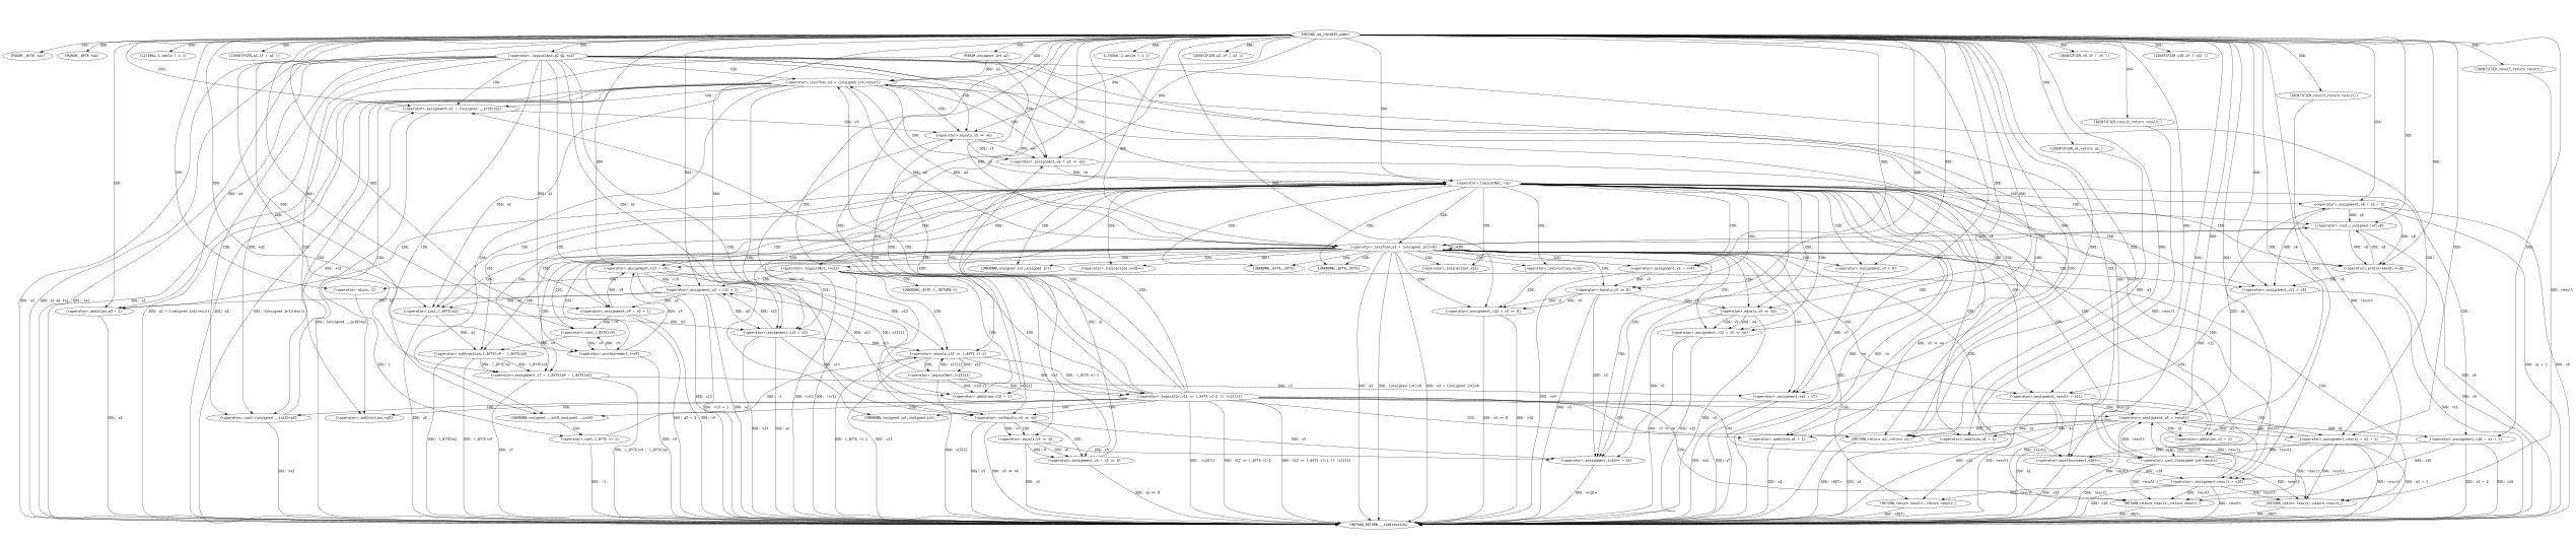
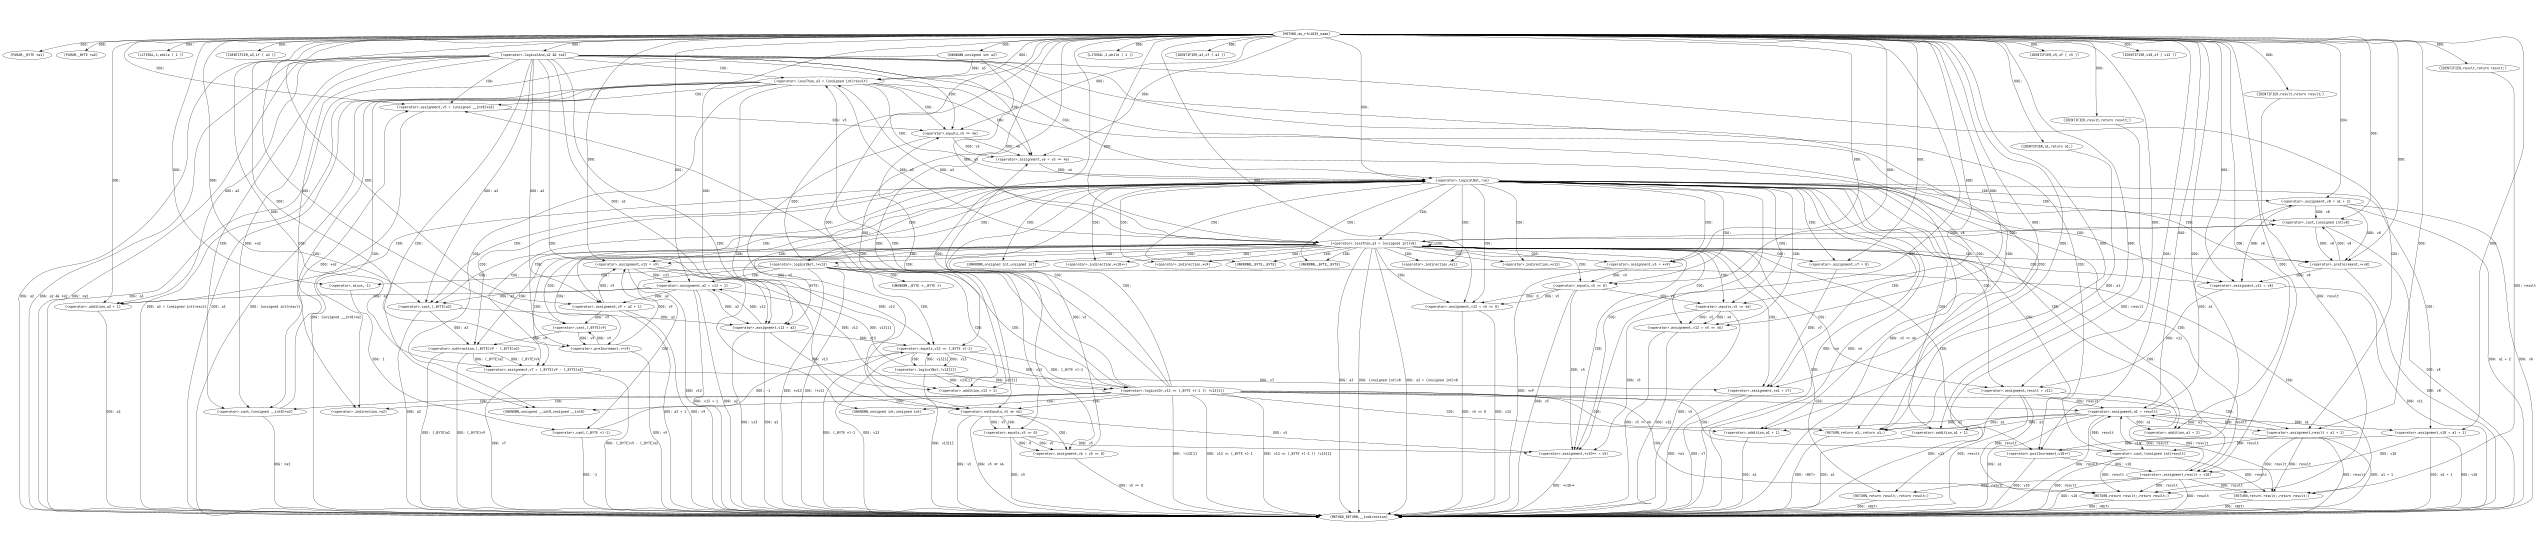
  digraph {
    fontname="JetBrains Mono"
    node [fontname="JetBrains Mono"]
    edge [fontname="JetBrains Mono"]
    n1 [label="(METHOD,do_rfc1035_name)"]
    n2 [label="(PARAM,_BYTE *a1)"]
    n3 [label="(PARAM,_BYTE *a2)"]
-   n4 [label="(PARAM,unsigned int a3)"]
+   n4 [label="(UNKNOWN,unsigned int a3)"]
    n5 [label="(<operator>.logicalAnd,a2 && *a2)"]
    n6 [label="(LITERAL,1,while ( 1 ))"]
    n7 [label="(<operator>.assignment,result = a1 + 1)"]
    n8 [label="(<operator>.addition,a1 + 1)"]
    n9 [label="(IDENTIFIER,a3,if ( a3 ))"]
    n10 [label="(<operator>.lessThan,a3 < (unsigned int)result)"]
    n11 [label="(<operator>.cast,(unsigned int)result)"]
    n12 [label="(<operator>.assignment,v5 = (unsigned __int8)*a2)"]
    n13 [label="(<operator>.assignment,v6 = v5 == 46)"]
    n14 [label="(<operator>.equals,v5 == 46)"]
    n15 [label="(<operator>.notEquals,v5 != 46)"]
    n16 [label="(<operator>.assignment,v6 = v5 == 0)"]
    n17 [label="(<operator>.equals,v5 == 0)"]
    n18 [label="(<operator>.logicalNot,!v6)"]
    n19 [label="(<operator>.assignment,v8 = a1 + 2)"]
    n20 [label="(<operator>.addition,a1 + 2)"]
    n21 [label="(<operator>.assignment,v9 = a2 + 1)"]
    n22 [label="(<operator>.addition,a2 + 1)"]
    n23 [label="(<operator>.assignment,v10 = a1 + 1)"]
    n24 [label="(<operator>.addition,a1 + 1)"]
    n25 [label="(LITERAL,1,while ( 1 ))"]
    n26 [label="(<operator>.assignment,v11 = v8)"]
    n27 [label="(<operator>.assignment,result = v10)"]
    n28 [label="(IDENTIFIER,a3,if ( a3 ))"]
    n29 [label="(<operator>.lessThan,a3 < (unsigned int)v8)"]
    n30 [label="(<operator>.cast,(unsigned int)v8)"]
    n31 [label="(IDENTIFIER,result,return result;)"]
    n32 [label="(<operator>.assignment,*v10++ = v5)"]
    n33 [label="(<operator>.postIncrement,v10++)"]
    n34 [label="(<operator>.assignment,v13 = v9)"]
    n35 [label="(<operator>.assignment,v5 = *v9)"]
    n36 [label="(<operator>.assignment,v7 = (_BYTE)v9 - (_BYTE)a2)"]
    n37 [label="(<operator>.cast,(_BYTE)v9)"]
    n38 [label="(<operator>.cast,(_BYTE)a2)"]
    n39 [label="(<operator>.preIncrement,++v8)"]
    n40 [label="(<operator>.preIncrement,++v9)"]
    n41 [label="(<operator>.assignment,v12 = v5 == 0)"]
    n42 [label="(<operator>.equals,v5 == 0)"]
    n43 [label="(IDENTIFIER,v5,if ( v5 ))"]
    n44 [label="(<operator>.assignment,v12 = v5 == 46)"]
    n45 [label="(<operator>.equals,v5 == 46)"]
    n46 [label="(IDENTIFIER,v10,if ( v12 ))"]
    n47 [label="(<operator>.assignment,result = v11)"]
    n48 [label="(<operator>.assignment,v7 = 0)"]
    n49 [label="(<operator>.assignment,v13 = a2)"]
    n50 [label="(<operator>.assignment,*a1 = v7)"]
    n51 [label="(IDENTIFIER,result,return result;)"]
    n52 [label="(<operator>.assignment,a2 = v13 + 1)"]
    n53 [label="(<operator>.addition,v13 + 1)"]
    n54 [label="(<operator>.equals,v13 == (_BYTE *)-1)"]
    n55 [label="(<operator>.minus,-1)"]
    n56 [label="(IDENTIFIER,result,return result;)"]
    n57 [label="(<operator>.assignment,a1 = result)"]
    n58 [label="(RETURN,return a1;,return a1;)"]
    n59 [label="(IDENTIFIER,a1,return a1;)"]
    n60 [label="(METHOD_RETURN,__indirection)"]
    n61 [label="(<operator>.cast,(unsigned __int8)*a2)"]
    n62 [label="(UNKNOWN,unsigned int,unsigned int)"]
    n63 [label="(UNKNOWN,unsigned __int8,unsigned __int8)"]
    n64 [label="(<operator>.indirection,*a2)"]
    n65 [label="(RETURN,return result;,return result;)"]
    n66 [label="(RETURN,return result;,return result;)"]
    n67 [label="(<operator>.subtraction,(_BYTE)v9 - (_BYTE)a2)"]
    n68 [label="(<operator>.logicalNot,!*v13)"]
    n69 [label="(UNKNOWN,unsigned int,unsigned int)"]
    n70 [label="(<operator>.indirection,*v10++)"]
+   n71 [label="(<operator>.indirection,*v9)"]
    n72 [label="(UNKNOWN,_BYTE,_BYTE)"]
    n73 [label="(UNKNOWN,_BYTE,_BYTE)"]
    n74 [label="(<operator>.indirection,*a1)"]
    n75 [label="(<operator>.indirection,*v13)"]
    n76 [label="(RETURN,return result;,return result;)"]
    n77 [label="(<operator>.logicalOr,v13 == (_BYTE *)-1 || !v13[1])"]
    n78 [label="(<operator>.logicalNot,!v13[1])"]
    n79 [label="(<operator>.cast,(_BYTE *)-1)"]
-   n80 [label="(UNKNOWN,_BYTE *,_RETURN *)"]
+   n80 [label="(UNKNOWN,_BYTE *,_BYTE *)"]
    n1 -> n2 [label="DDG: "]
    n1 -> n3 [label="DDG: "]
    n1 -> n4 [label="DDG: "]
    n1 -> n5 [label="DDG: "]
    n1 -> n6 [label="DDG: "]
    n1 -> n7 [label="DDG: "]
    n1 -> n8 [label="DDG: "]
    n1 -> n9 [label="DDG: "]
    n1 -> n10 [label="DDG: "]
    n1 -> n11 [label="DDG: "]
    n1 -> n12 [label="DDG: "]
    n1 -> n13 [label="DDG: "]
    n1 -> n14 [label="DDG: "]
    n1 -> n15 [label="DDG: "]
    n1 -> n16 [label="DDG: "]
    n1 -> n17 [label="DDG: "]
    n1 -> n18 [label="DDG: "]
    n1 -> n19 [label="DDG: "]
    n1 -> n20 [label="DDG: "]
    n1 -> n21 [label="DDG: "]
    n1 -> n22 [label="DDG: "]
    n1 -> n23 [label="DDG: "]
    n1 -> n24 [label="DDG: "]
    n1 -> n25 [label="DDG: "]
    n1 -> n26 [label="DDG: "]
    n1 -> n27 [label="DDG: "]
    n1 -> n28 [label="DDG: "]
    n1 -> n29 [label="DDG: "]
    n1 -> n30 [label="DDG: "]
    n1 -> n31 [label="DDG: "]
    n1 -> n32 [label="DDG: "]
    n1 -> n33 [label="DDG: "]
    n1 -> n34 [label="DDG: "]
    n1 -> n35 [label="DDG: "]
    n1 -> n36 [label="DDG: "]
    n1 -> n37 [label="DDG: "]
    n1 -> n38 [label="DDG: "]
    n1 -> n39 [label="DDG: "]
    n1 -> n40 [label="DDG: "]
    n1 -> n41 [label="DDG: "]
    n1 -> n42 [label="DDG: "]
    n1 -> n43 [label="DDG: "]
    n1 -> n44 [label="DDG: "]
    n1 -> n45 [label="DDG: "]
    n1 -> n46 [label="DDG: "]
    n1 -> n47 [label="DDG: "]
    n1 -> n48 [label="DDG: "]
    n1 -> n49 [label="DDG: "]
    n1 -> n50 [label="DDG: "]
    n1 -> n51 [label="DDG: "]
    n1 -> n52 [label="DDG: "]
    n1 -> n53 [label="DDG: "]
    n1 -> n54 [label="DDG: "]
    n1 -> n55 [label="DDG: "]
    n1 -> n56 [label="DDG: "]
    n1 -> n57 [label="DDG: "]
    n1 -> n58 [label="DDG: "]
    n1 -> n59 [label="DDG: "]
    n4 -> n10 [label="DDG: a3"]
    n4 -> n29 [label="DDG: a3"]
    n4 -> n60 [label="DDG: a3"]
    n5 -> n7 [label="CDG: "]
    n5 -> n8 [label="CDG: "]
    n5 -> n10 [label="CDG: "]
    n5 -> n11 [label="CDG: "]
    n5 -> n12 [label="CDG: "]
    n5 -> n13 [label="CDG: "]
    n5 -> n14 [label="CDG: "]
    n5 -> n15 [label="CDG: "]
    n5 -> n18 [label="CDG: "]
    n5 -> n21 [label="DDG: a2"]
    n5 -> n22 [label="DDG: a2"]
-   n10 -> n38 [label="DDG: a2"]
+   n5 -> n38 [label="DDG: a2"]
    n5 -> n49 [label="DDG: a2"]
    n5 -> n58 [label="CDG: "]
    n5 -> n60 [label="DDG: a2"]
    n5 -> n60 [label="DDG: a2 && *a2"]
    n5 -> n60 [label="DDG: *a2"]
    n5 -> n61 [label="DDG: *a2"]
    n5 -> n61 [label="CDG: "]
    n5 -> n62 [label="CDG: "]
    n5 -> n63 [label="CDG: "]
    n5 -> n64 [label="CDG: "]
    n7 -> n11 [label="DDG: result"]
    n7 -> n57 [label="DDG: result"]
    n7 -> n60 [label="DDG: result"]
    n7 -> n60 [label="DDG: a1 + 1"]
    n7 -> n65 [label="DDG: result"]
    n7 -> n66 [label="DDG: result"]
    n8 -> n60 [label="DDG: a1"]
    n10 -> n12 [label="CDG: "]
    n10 -> n13 [label="CDG: "]
    n10 -> n14 [label="CDG: "]
    n10 -> n15 [label="CDG: "]
    n10 -> n18 [label="CDG: "]
    n10 -> n29 [label="DDG: a3"]
    n10 -> n58 [label="CDG: "]
    n10 -> n60 [label="DDG: a3 < (unsigned int)result"]
    n10 -> n60 [label="DDG: a3"]
    n10 -> n60 [label="DDG: (unsigned int)result"]
    n10 -> n61 [label="CDG: "]
    n10 -> n63 [label="CDG: "]
    n10 -> n64 [label="CDG: "]
-   n11 -> n10 [label="DDG: result"]
    n11 -> n57 [label="DDG: result"]
    n11 -> n60 [label="DDG: result"]
    n11 -> n65 [label="DDG: result"]
    n11 -> n66 [label="DDG: result"]
    n12 -> n14 [label="DDG: v5"]
    n12 -> n60 [label="DDG: (unsigned __int8)*a2"]
    n13 -> n18 [label="DDG: v6"]
    n13 -> n60 [label="DDG: v5 == 46"]
    n14 -> n13 [label="DDG: v5"]
    n14 -> n13 [label="DDG: 46"]
    n14 -> n15 [label="DDG: v5"]
    n15 -> n16 [label="CDG: "]
    n15 -> n17 [label="DDG: v5"]
    n15 -> n17 [label="CDG: "]
    n15 -> n32 [label="DDG: v5"]
    n15 -> n60 [label="DDG: v5"]
    n15 -> n60 [label="DDG: v5 != 46"]
    n16 -> n18 [label="DDG: v6"]
    n16 -> n60 [label="DDG: v5 == 0"]
    n17 -> n16 [label="DDG: v5"]
    n17 -> n16 [label="DDG: 0"]
    n17 -> n32 [label="DDG: v5"]
    n17 -> n60 [label="DDG: v5"]
    n18 -> n19 [label="CDG: "]
    n18 -> n20 [label="CDG: "]
    n18 -> n21 [label="CDG: "]
    n18 -> n22 [label="CDG: "]
    n18 -> n23 [label="CDG: "]
    n18 -> n24 [label="CDG: "]
    n18 -> n26 [label="CDG: "]
    n18 -> n27 [label="CDG: "]
    n18 -> n29 [label="CDG: "]
    n18 -> n30 [label="CDG: "]
    n18 -> n32 [label="CDG: "]
    n18 -> n33 [label="CDG: "]
    n18 -> n34 [label="CDG: "]
    n18 -> n35 [label="CDG: "]
    n18 -> n36 [label="CDG: "]
    n18 -> n38 [label="CDG: "]
    n18 -> n39 [label="CDG: "]
    n18 -> n40 [label="CDG: "]
-   n75 -> n41 [label="CDG: "]
+   n18 -> n41 [label="CDG: "]
    n18 -> n42 [label="CDG: "]
    n18 -> n44 [label="CDG: "]
    n18 -> n45 [label="CDG: "]
    n18 -> n47 [label="CDG: "]
    n18 -> n48 [label="CDG: "]
    n18 -> n49 [label="CDG: "]
    n18 -> n50 [label="CDG: "]
    n18 -> n60 [label="DDG: !v6"]
    n18 -> n60 [label="DDG: v6"]
    n18 -> n67 [label="CDG: "]
    n18 -> n68 [label="CDG: "]
    n18 -> n69 [label="CDG: "]
    n18 -> n70 [label="CDG: "]
+   n18 -> n71 [label="CDG: "]
    n18 -> n72 [label="CDG: "]
    n18 -> n73 [label="CDG: "]
    n18 -> n74 [label="CDG: "]
    n18 -> n75 [label="CDG: "]
    n19 -> n26 [label="DDG: v8"]
    n19 -> n30 [label="DDG: v8"]
    n19 -> n39 [label="DDG: v8"]
    n19 -> n60 [label="DDG: a1 + 2"]
    n19 -> n60 [label="DDG: v8"]
    n21 -> n34 [label="DDG: v9"]
    n21 -> n37 [label="DDG: v9"]
    n21 -> n60 [label="DDG: a2 + 1"]
    n21 -> n60 [label="DDG: v9"]
    n22 -> n60 [label="DDG: a2"]
    n23 -> n27 [label="DDG: v10"]
    n23 -> n33 [label="DDG: v10"]
    n23 -> n60 [label="DDG: v10"]
    n23 -> n60 [label="DDG: a1 + 1"]
    n24 -> n60 [label="DDG: a1"]
    n26 -> n47 [label="DDG: v11"]
    n26 -> n60 [label="DDG: v11"]
    n27 -> n57 [label="DDG: result"]
    n27 -> n60 [label="DDG: result"]
    n27 -> n60 [label="DDG: v10"]
    n27 -> n65 [label="DDG: result"]
    n27 -> n66 [label="DDG: result"]
    n27 -> n76 [label="DDG: result"]
    n29 -> n10 [label="DDG: a3"]
    n29 -> n26 [label="CDG: "]
    n29 -> n27 [label="CDG: "]
    n29 -> n29 [label="CDG: "]
    n29 -> n30 [label="CDG: "]
    n29 -> n32 [label="CDG: "]
    n29 -> n33 [label="CDG: "]
    n29 -> n34 [label="CDG: "]
    n29 -> n35 [label="CDG: "]
    n29 -> n36 [label="CDG: "]
    n29 -> n37 [label="CDG: "]
    n29 -> n38 [label="CDG: "]
    n29 -> n39 [label="CDG: "]
    n29 -> n40 [label="CDG: "]
    n29 -> n41 [label="CDG: "]
    n29 -> n42 [label="CDG: "]
    n29 -> n44 [label="CDG: "]
    n29 -> n45 [label="CDG: "]
    n29 -> n47 [label="CDG: "]
    n29 -> n48 [label="CDG: "]
-   n29 -> n49 [label="CDG: "]
+   n29 -> n49 [label="BYTE: "]
    n29 -> n50 [label="CDG: "]
    n29 -> n60 [label="DDG: a3"]
    n29 -> n60 [label="DDG: (unsigned int)v8"]
    n29 -> n60 [label="DDG: a3 < (unsigned int)v8"]
    n29 -> n67 [label="CDG: "]
    n29 -> n68 [label="CDG: "]
    n29 -> n69 [label="CDG: "]
    n29 -> n70 [label="CDG: "]
+   n29 -> n71 [label="CDG: "]
    n29 -> n72 [label="CDG: "]
    n29 -> n73 [label="CDG: "]
    n29 -> n74 [label="CDG: "]
    n29 -> n75 [label="CDG: "]
    n29 -> n76 [label="CDG: "]
    n30 -> n29 [label="DDG: v8"]
    n30 -> n39 [label="DDG: v8"]
    n30 -> n60 [label="DDG: v8"]
    n31 -> n76 [label="DDG: result"]
    n32 -> n60 [label="DDG: *v10++"]
    n33 -> n27 [label="DDG: v10"]
    n33 -> n60 [label="DDG: v10"]
    n34 -> n52 [label="DDG: v13"]
    n34 -> n53 [label="DDG: v13"]
    n34 -> n54 [label="DDG: v13"]
    n34 -> n60 [label="DDG: v13"]
    n35 -> n42 [label="DDG: v5"]
    n35 -> n60 [label="DDG: *v9"]
    n36 -> n50 [label="DDG: v7"]
    n36 -> n60 [label="DDG: (_BYTE)v9 - (_BYTE)a2"]
    n36 -> n60 [label="DDG: v7"]
    n37 -> n40 [label="DDG: v9"]
    n37 -> n67 [label="DDG: v9"]
    n38 -> n49 [label="DDG: a2"]
    n38 -> n60 [label="DDG: a2"]
    n38 -> n67 [label="DDG: a2"]
    n39 -> n26 [label="DDG: v8"]
    n39 -> n30 [label="DDG: v8"]
    n39 -> n60 [label="DDG: v8"]
    n40 -> n34 [label="DDG: v9"]
    n40 -> n37 [label="DDG: v9"]
    n40 -> n60 [label="DDG: v9"]
    n41 -> n60 [label="DDG: v5 == 0"]
    n41 -> n60 [label="DDG: v12"]
    n42 -> n32 [label="DDG: v5"]
    n42 -> n41 [label="DDG: v5"]
    n42 -> n41 [label="DDG: 0"]
    n42 -> n45 [label="DDG: v5"]
    n42 -> n60 [label="DDG: v5"]
    n44 -> n60 [label="DDG: v5 == 46"]
    n44 -> n60 [label="DDG: v12"]
    n45 -> n32 [label="DDG: v5"]
    n45 -> n44 [label="DDG: v5"]
    n45 -> n44 [label="DDG: 46"]
    n45 -> n60 [label="DDG: v5"]
    n47 -> n57 [label="DDG: result"]
    n47 -> n60 [label="DDG: v11"]
    n47 -> n60 [label="DDG: result"]
    n47 -> n65 [label="DDG: result"]
    n47 -> n66 [label="DDG: result"]
    n48 -> n50 [label="DDG: v7"]
    n49 -> n52 [label="DDG: v13"]
    n49 -> n53 [label="DDG: v13"]
    n49 -> n54 [label="DDG: v13"]
    n49 -> n60 [label="DDG: a2"]
    n49 -> n60 [label="DDG: v13"]
    n50 -> n60 [label="DDG: v7"]
    n50 -> n60 [label="DDG: *a1"]
    n51 -> n65 [label="DDG: result"]
    n52 -> n21 [label="DDG: a2"]
    n52 -> n22 [label="DDG: a2"]
    n52 -> n38 [label="DDG: a2"]
    n52 -> n49 [label="DDG: a2"]
    n52 -> n60 [label="DDG: v13 + 1"]
    n52 -> n60 [label="DDG: a2"]
    n54 -> n60 [label="DDG: (_BYTE *)-1"]
    n54 -> n60 [label="DDG: v13"]
    n54 -> n77 [label="DDG: v13"]
    n54 -> n77 [label="DDG: (_BYTE *)-1"]
    n54 -> n78 [label="DDG: v13"]
    n54 -> n78 [label="CDG: "]
    n55 -> n79 [label="DDG: 1"]
    n56 -> n66 [label="DDG: result"]
    n57 -> n7 [label="DDG: a1"]
    n57 -> n8 [label="DDG: a1"]
    n57 -> n19 [label="DDG: a1"]
    n57 -> n20 [label="DDG: a1"]
    n57 -> n23 [label="DDG: a1"]
    n57 -> n24 [label="DDG: a1"]
    n57 -> n58 [label="DDG: a1"]
    n57 -> n60 [label="DDG: a1"]
    n57 -> n60 [label="DDG: result"]
    n58 -> n60 [label="DDG: <RET>"]
    n59 -> n58 [label="DDG: a1"]
    n61 -> n12 [label="DDG: *a2"]
    n61 -> n60 [label="DDG: *a2"]
    n65 -> n60 [label="DDG: <RET>"]
    n66 -> n60 [label="DDG: <RET>"]
    n67 -> n36 [label="DDG: (_BYTE)v9"]
    n67 -> n36 [label="DDG: (_BYTE)a2"]
    n67 -> n60 [label="DDG: (_BYTE)a2"]
    n67 -> n60 [label="DDG: (_BYTE)v9"]
    n68 -> n52 [label="CDG: "]
    n68 -> n53 [label="CDG: "]
    n68 -> n54 [label="CDG: "]
    n68 -> n55 [label="CDG: "]
    n68 -> n60 [label="DDG: !*v13"]
    n68 -> n60 [label="DDG: *v13"]
    n68 -> n65 [label="CDG: "]
    n68 -> n77 [label="CDG: "]
-   n63 -> n79 [label="CDG: "]
+   n68 -> n79 [label="CDG: "]
    n68 -> n80 [label="CDG: "]
    n76 -> n60 [label="DDG: <RET>"]
    n77 -> n7 [label="CDG: "]
    n77 -> n8 [label="CDG: "]
    n77 -> n10 [label="CDG: "]
    n77 -> n11 [label="CDG: "]
    n77 -> n12 [label="CDG: "]
    n77 -> n13 [label="CDG: "]
    n77 -> n14 [label="CDG: "]
    n77 -> n15 [label="CDG: "]
    n77 -> n18 [label="CDG: "]
    n77 -> n57 [label="CDG: "]
    n77 -> n58 [label="CDG: "]
    n77 -> n60 [label="DDG: !v13[1]"]
    n77 -> n60 [label="DDG: v13 == (_BYTE *)-1"]
    n77 -> n60 [label="DDG: v13 == (_BYTE *)-1 || !v13[1]"]
    n77 -> n61 [label="CDG: "]
    n77 -> n62 [label="CDG: "]
    n77 -> n63 [label="CDG: "]
    n77 -> n64 [label="CDG: "]
    n77 -> n66 [label="CDG: "]
    n78 -> n52 [label="DDG: v13[1]"]
    n78 -> n53 [label="DDG: v13[1]"]
    n78 -> n54 [label="DDG: v13[1]"]
    n78 -> n60 [label="DDG: v13[1]"]
    n78 -> n77 [label="DDG: v13[1]"]
    n79 -> n54 [label="DDG: -1"]
    n79 -> n60 [label="DDG: -1"]
  }
